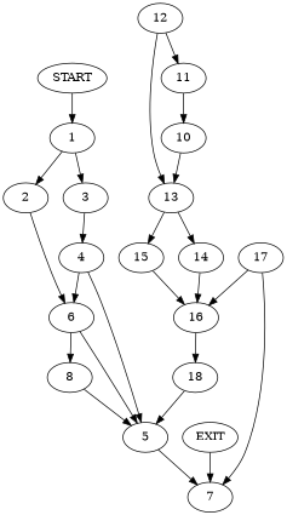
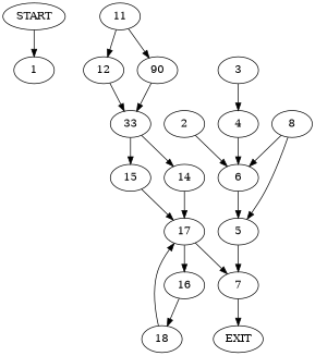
  digraph {
    n1 [label=START]
    1
    2
    3
    n5 [label=EXIT]
    6
    4
    5
    7
    8
-   10
-   13
+   10 [label=90]
+   13 [label=33]
    11
    12
    14
    15
    16
    18
    17
    n1 -> 1
-   1 -> 2
-   1 -> 3
    2 -> 6
    3 -> 4
    6 -> 5
-   6 -> 8
+   8 -> 6
    4 -> 6
-   4 -> 5
    5 -> 7
-   n5 -> 7
+   7 -> n5
    8 -> 5
    10 -> 13
    13 -> 14
    13 -> 15
    11 -> 10
-   12 -> 11
+   11 -> 12
    12 -> 13
-   14 -> 16
-   15 -> 16
+   14 -> 17
+   15 -> 17
    16 -> 18
-   18 -> 5
+   18 -> 17
    17 -> 7
    17 -> 16
  }
